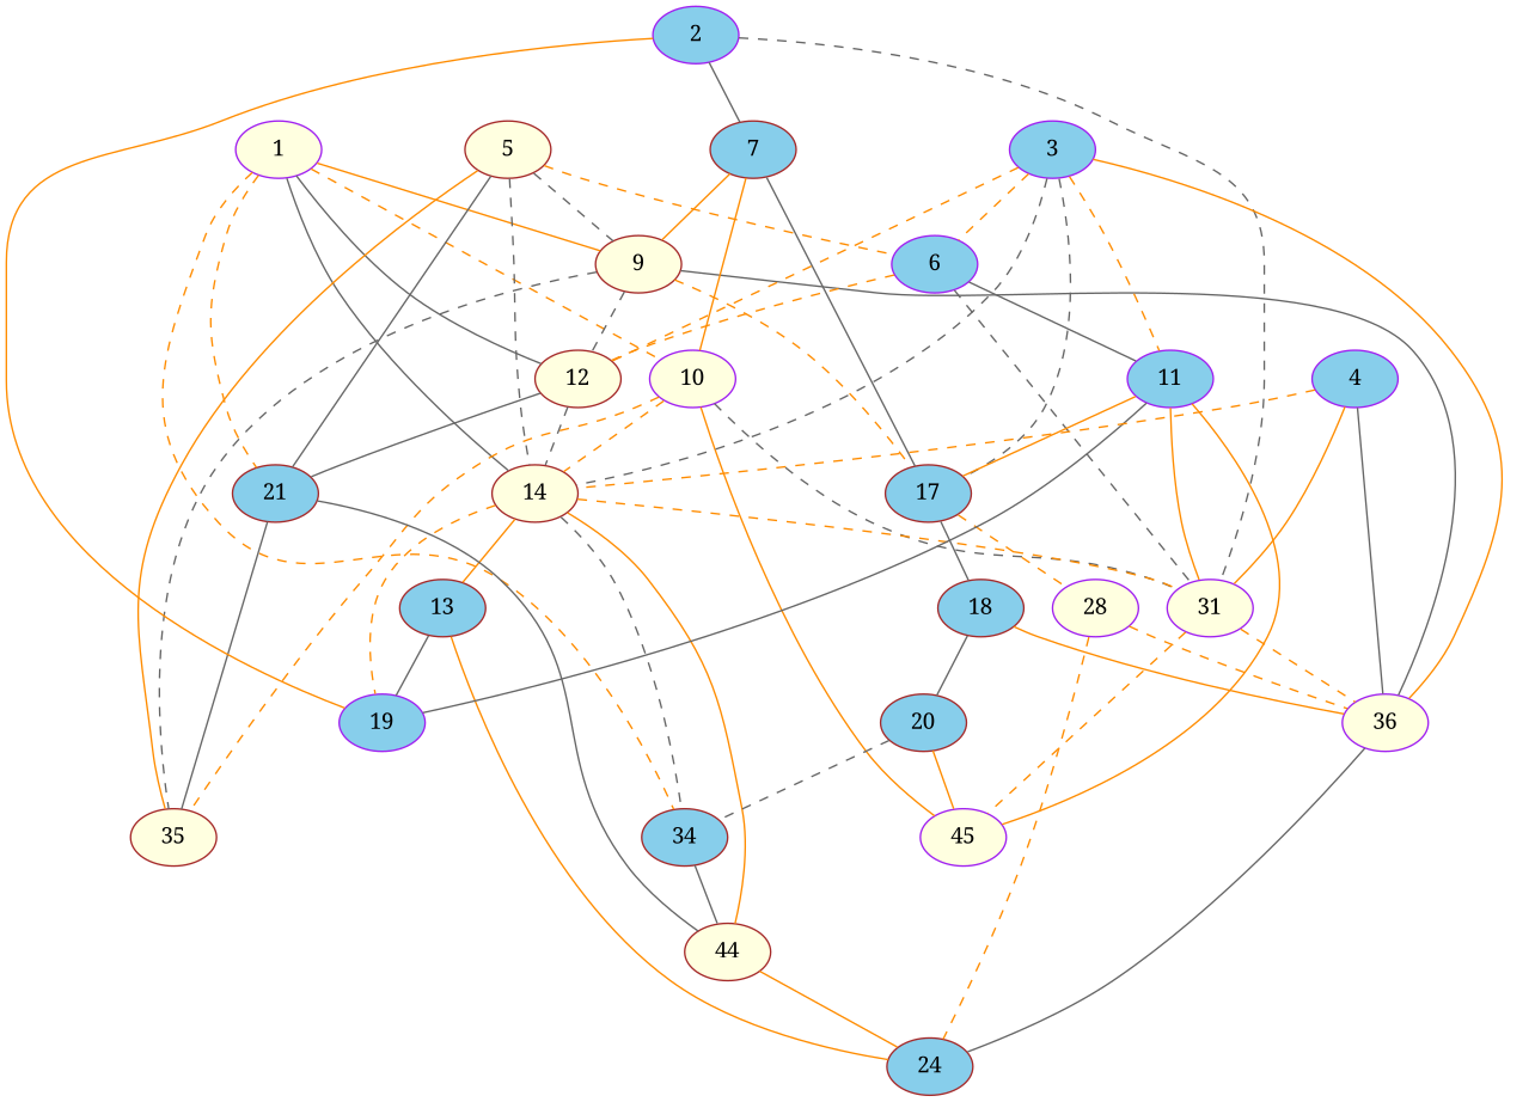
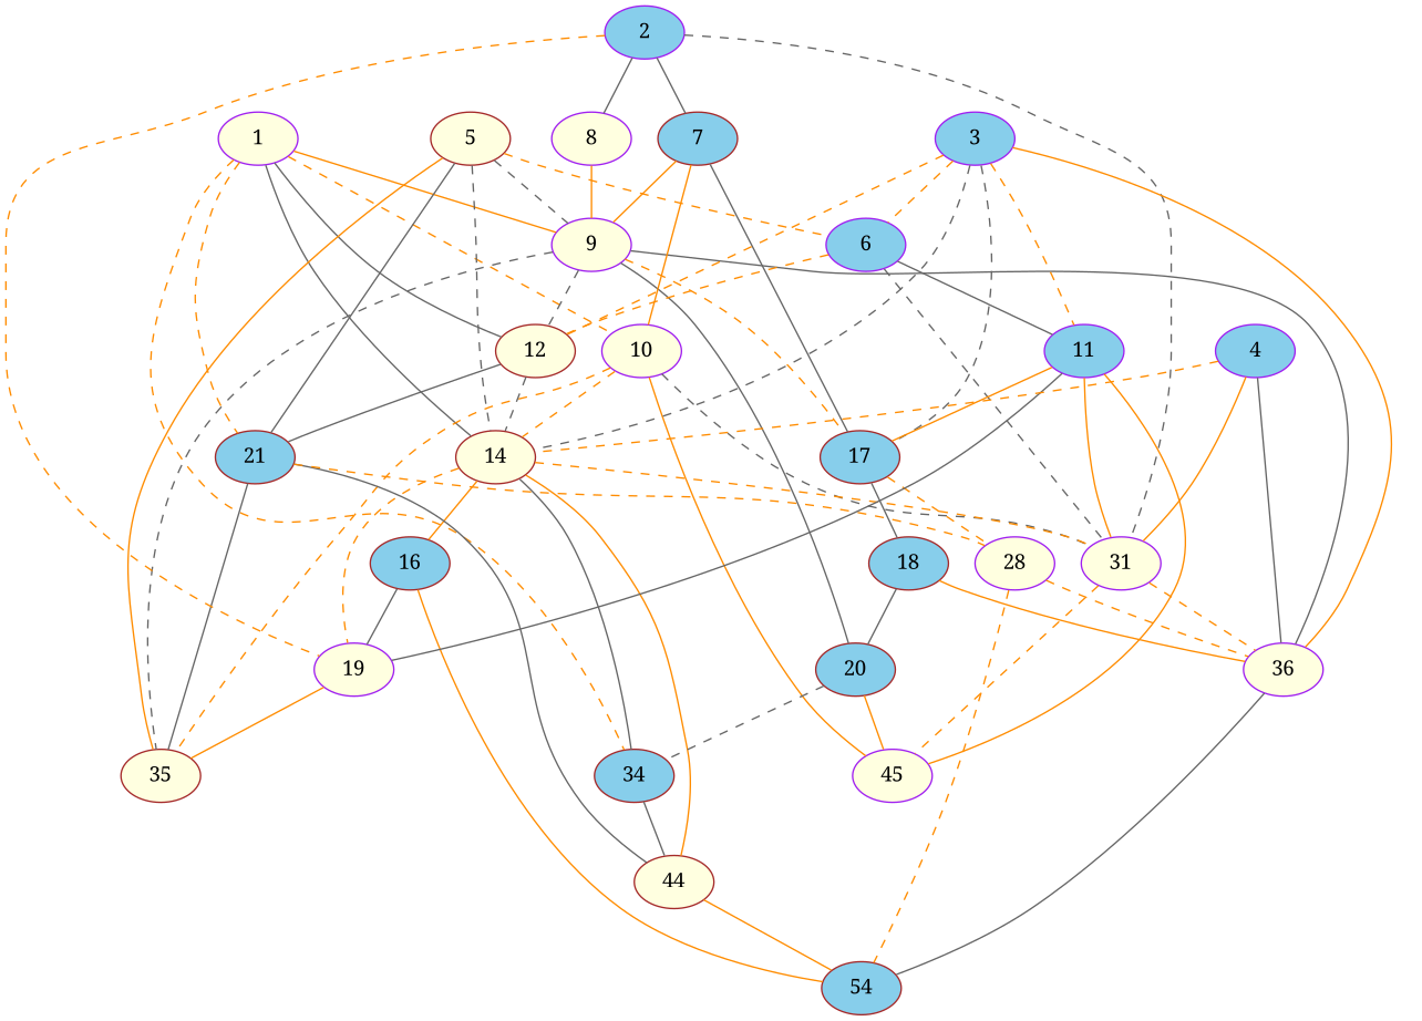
  graph {
    fontname="Noto Serif"
    node [color=brown fillcolor=lightyellow fontname="Noto Serif" style=filled]
    edge [color=darkorange fontname="Noto Serif" style=solid]
    1 [color=purple super="+26"]
-   9 [super="+22"]
+   9 [color=purple super="+22"]
    10 [color=purple super="+24"]
    12 [super="+50+23"]
    14 [super="+47+43+41+29"]
    21 [fillcolor=skyblue super="+33"]
    34 [fillcolor=skyblue]
    17 [fillcolor=skyblue super="+30"]
    36 [color=purple super="+38"]
    35 [super="+37"]
    20 [fillcolor=skyblue]
    31 [color=purple super="+51"]
    45 [color=purple]
-   19 [color=purple fillcolor=skyblue super="+42"]
-   16 [fillcolor=skyblue label=13]
+   19 [color=purple super="+42"]
+   16 [fillcolor=skyblue]
    44
    28 [color=purple]
    2 [color=purple fillcolor=skyblue super="+27"]
    7 [fillcolor=skyblue]
+   8 [color=purple]
    3 [color=purple fillcolor=skyblue super="+32"]
    6 [color=purple fillcolor=skyblue super="+15"]
    11 [color=purple fillcolor=skyblue super="+40"]
    18 [fillcolor=skyblue]
-   54 [fillcolor=skyblue label=24]
+   54 [fillcolor=skyblue]
    4 [color=purple fillcolor=skyblue]
    5 [super="+13"]
    1 -- 9
    1 -- 10 [style=dashed]
    1 -- 12 [color=gray40 weight=2]
    1 -- 14 [color=gray40 weight=2]
    1 -- 21 [style=dashed]
    1 -- 34 [style=dashed]
    9 -- 12 [color=gray40 style=dashed]
    9 -- 17 [style=dashed]
    9 -- 36 [color=gray40]
    9 -- 35 [color=gray40 style=dashed]
+   9 -- 20 [color=gray40]
    10 -- 14 [style=dashed]
    10 -- 35 [style=dashed]
    10 -- 31 [color=gray40 style=dashed]
    10 -- 45
    12 -- 14 [color=gray40 style=dashed]
    12 -- 21 [color=gray40]
-   14 -- 34 [color=gray40 style=dashed]
+   14 -- 34 [color=gray40]
    14 -- 31 [style=dashed]
    14 -- 19 [style=dashed weight=2]
    14 -- 16 [weight=2]
    14 -- 44
    21 -- 35 [color=gray40]
    21 -- 44 [color=gray40]
+   21 -- 28 [style=dashed]
    34 -- 44 [color=gray40]
    17 -- 28 [style=dashed]
    17 -- 18 [color=gray40]
    36 -- 54 [color=gray40]
    20 -- 34 [color=gray40 style=dashed]
    20 -- 45
    31 -- 36 [style=dashed]
    31 -- 45 [style=dashed]
+   19 -- 35
    16 -- 19 [color=gray40]
    16 -- 54
    44 -- 54
    28 -- 36 [style=dashed]
    28 -- 54 [style=dashed]
    2 -- 31 [color=gray40 style=dashed weight=2]
-   2 -- 19
+   2 -- 19 [style=dashed]
    2 -- 7 [color=gray40]
+   2 -- 8 [color=gray40 weight=2]
    7 -- 9
    7 -- 10
    7 -- 17 [color=gray40]
+   8 -- 9 [weight=2]
    3 -- 12 [style=dashed]
    3 -- 14 [color=gray40 style=dashed]
    3 -- 17 [color=gray40 style=dashed]
    3 -- 36
    3 -- 6 [style=dashed]
    3 -- 11 [style=dashed]
    6 -- 12 [style=dashed weight=2]
    6 -- 31 [color=gray40 style=dashed]
    6 -- 11 [color=gray40]
    11 -- 17
    11 -- 31
    11 -- 45
    11 -- 19 [color=gray40]
    18 -- 36
    18 -- 20 [color=gray40]
    4 -- 14 [style=dashed]
    4 -- 36 [color=gray40 weight=2]
    4 -- 31
    5 -- 9 [color=gray40 style=dashed]
    5 -- 14 [color=gray40 style=dashed]
    5 -- 21 [color=gray40]
    5 -- 35 [weight=2]
    5 -- 6 [style=dashed]
  }
